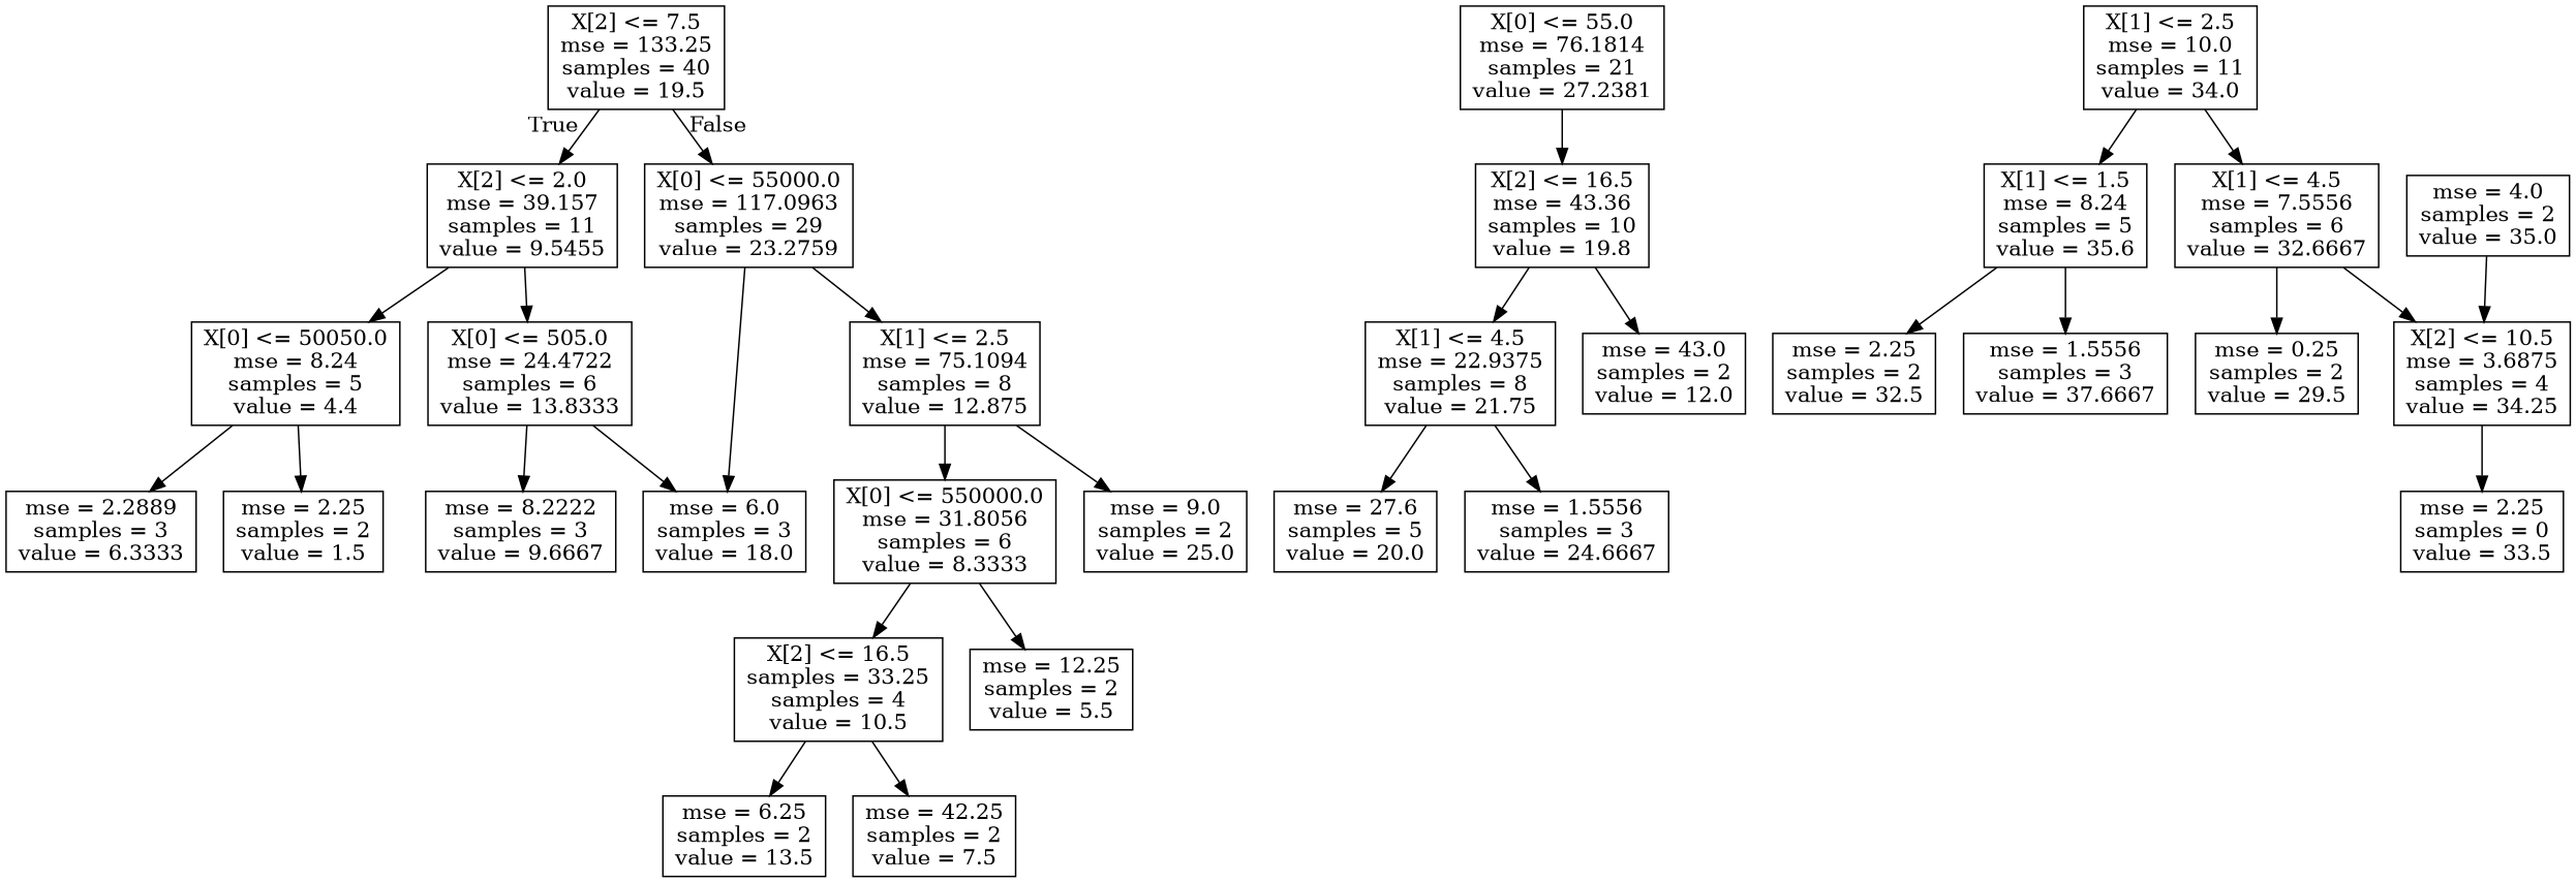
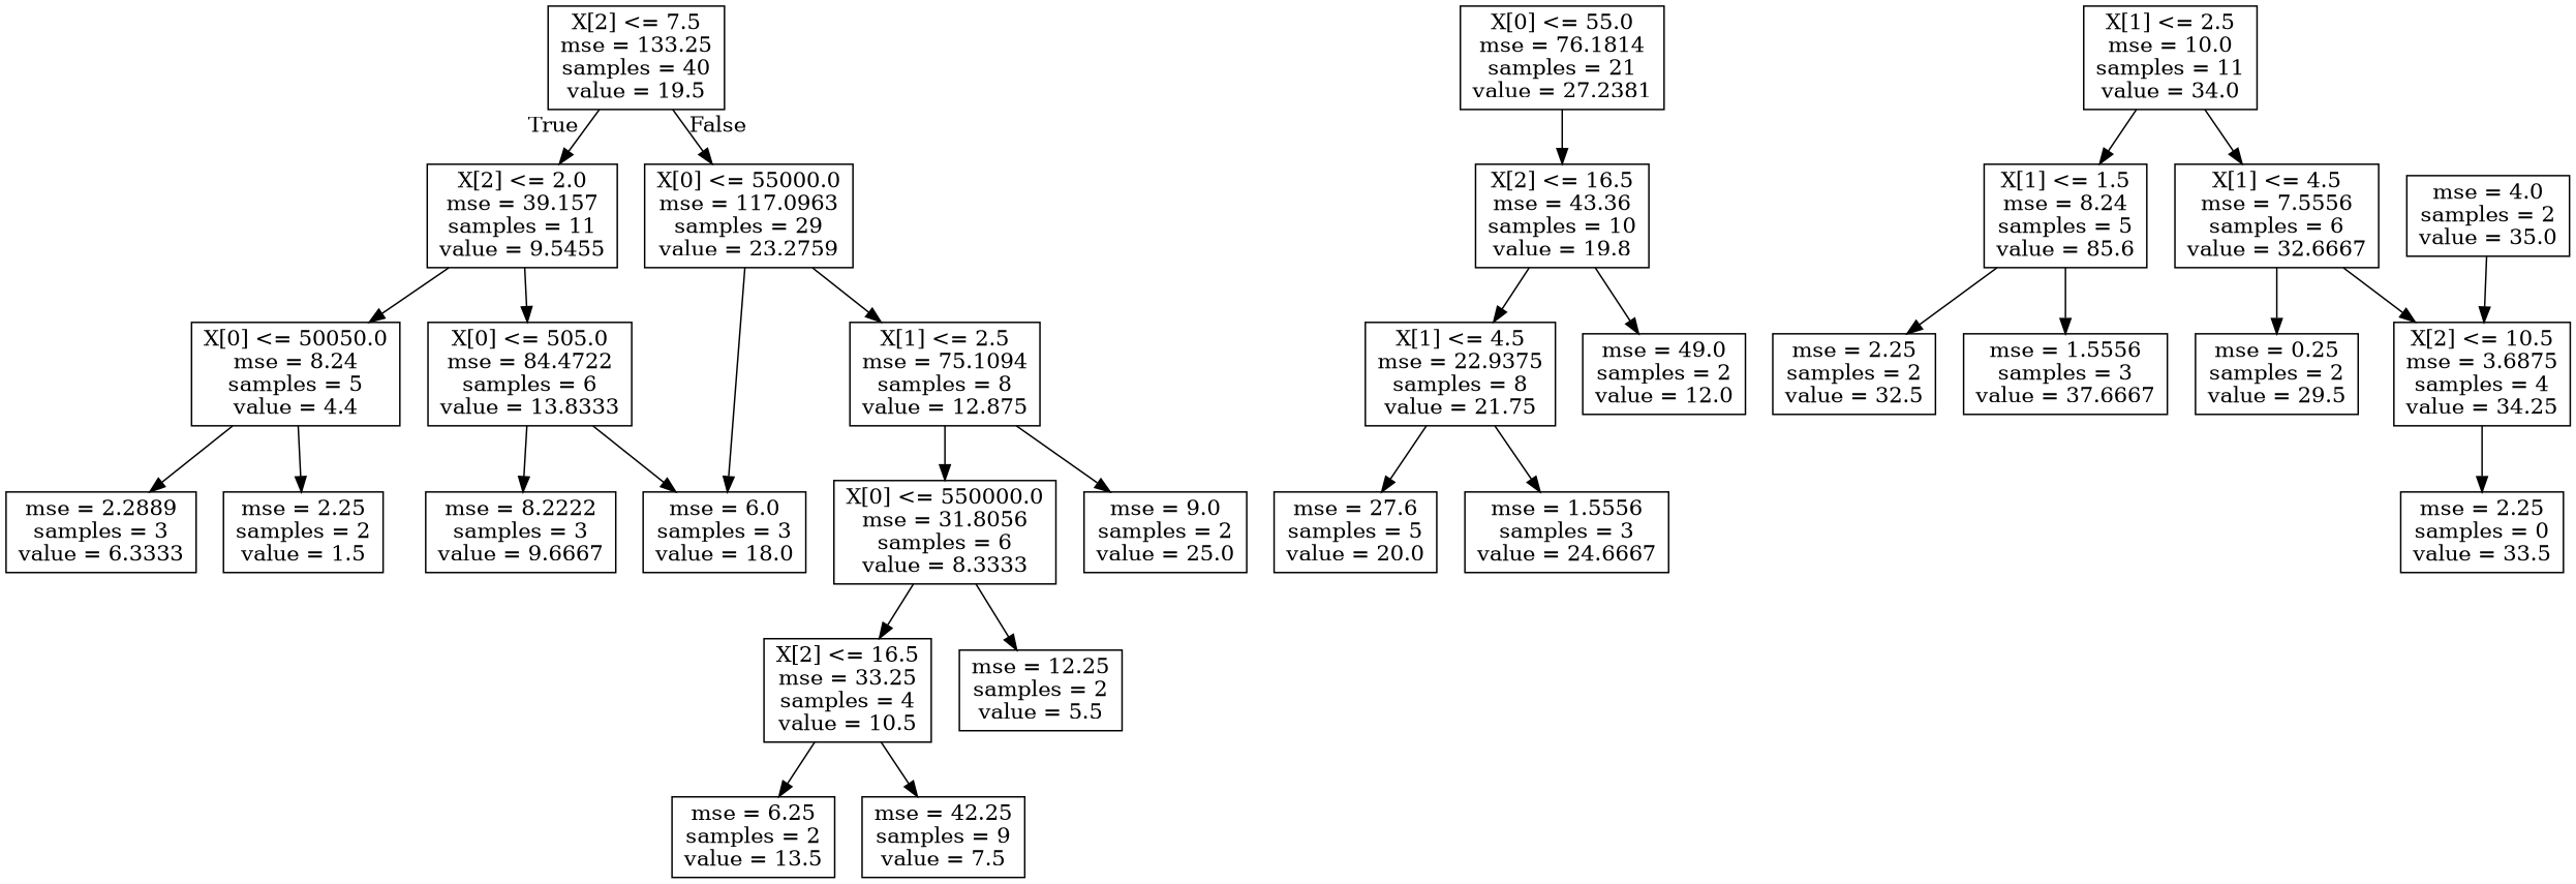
  digraph {
    node [shape=box]
    n1 [label="X[2] <= 7.5\nmse = 133.25\nsamples = 40\nvalue = 19.5"]
    n2 [label="X[2] <= 2.0\nmse = 39.157\nsamples = 11\nvalue = 9.5455"]
    n3 [label="X[0] <= 55000.0\nmse = 117.0963\nsamples = 29\nvalue = 23.2759"]
    n4 [label="X[0] <= 50050.0\nmse = 8.24\nsamples = 5\nvalue = 4.4"]
-   n5 [label="X[0] <= 505.0\nmse = 24.4722\nsamples = 6\nvalue = 13.8333"]
+   n5 [label="X[0] <= 505.0\nmse = 84.4722\nsamples = 6\nvalue = 13.8333"]
    n6 [label="mse = 6.0\nsamples = 3\nvalue = 18.0"]
    n7 [label="X[1] <= 2.5\nmse = 75.1094\nsamples = 8\nvalue = 12.875"]
    n8 [label="mse = 2.2889\nsamples = 3\nvalue = 6.3333"]
    n9 [label="mse = 2.25\nsamples = 2\nvalue = 1.5"]
    n10 [label="mse = 8.2222\nsamples = 3\nvalue = 9.6667"]
    n11 [label="X[0] <= 55.0\nmse = 76.1814\nsamples = 21\nvalue = 27.2381"]
    n12 [label="X[2] <= 16.5\nmse = 43.36\nsamples = 10\nvalue = 19.8"]
    n13 [label="X[0] <= 550000.0\nmse = 31.8056\nsamples = 6\nvalue = 8.3333"]
    n14 [label="mse = 9.0\nsamples = 2\nvalue = 25.0"]
    n15 [label="X[1] <= 4.5\nmse = 22.9375\nsamples = 8\nvalue = 21.75"]
-   n16 [label="mse = 43.0\nsamples = 2\nvalue = 12.0"]
+   n16 [label="mse = 49.0\nsamples = 2\nvalue = 12.0"]
    n17 [label="X[1] <= 2.5\nmse = 10.0\nsamples = 11\nvalue = 34.0"]
-   n18 [label="X[1] <= 1.5\nmse = 8.24\nsamples = 5\nvalue = 35.6"]
+   n18 [label="X[1] <= 1.5\nmse = 8.24\nsamples = 5\nvalue = 85.6"]
    n19 [label="X[1] <= 4.5\nmse = 7.5556\nsamples = 6\nvalue = 32.6667"]
    n20 [label="mse = 27.6\nsamples = 5\nvalue = 20.0"]
    n21 [label="mse = 1.5556\nsamples = 3\nvalue = 24.6667"]
    n22 [label="mse = 2.25\nsamples = 2\nvalue = 32.5"]
    n23 [label="mse = 1.5556\nsamples = 3\nvalue = 37.6667"]
    n24 [label="mse = 0.25\nsamples = 2\nvalue = 29.5"]
    n25 [label="X[2] <= 10.5\nmse = 3.6875\nsamples = 4\nvalue = 34.25"]
    n26 [label="mse = 2.25\nsamples = 0\nvalue = 33.5"]
    n27 [label="mse = 4.0\nsamples = 2\nvalue = 35.0"]
-   n28 [label="X[2] <= 16.5\nsamples = 33.25\nsamples = 4\nvalue = 10.5"]
+   n28 [label="X[2] <= 16.5\nmse = 33.25\nsamples = 4\nvalue = 10.5"]
    n29 [label="mse = 12.25\nsamples = 2\nvalue = 5.5"]
    n30 [label="mse = 6.25\nsamples = 2\nvalue = 13.5"]
-   n31 [label="mse = 42.25\nsamples = 2\nvalue = 7.5"]
+   n31 [label="mse = 42.25\nsamples = 9\nvalue = 7.5"]
    n1 -> n2 [headlabel=True labelangle=45 labeldistance=2.5]
    n1 -> n3 [headlabel=False labelangle=-45 labeldistance=2.5]
    n2 -> n4
    n2 -> n5
    n3 -> n6
    n3 -> n7
    n4 -> n8
    n4 -> n9
    n5 -> n6
    n5 -> n10
    n7 -> n13
    n7 -> n14
    n11 -> n12
    n12 -> n15
    n12 -> n16
    n13 -> n28
    n13 -> n29
    n15 -> n20
    n15 -> n21
    n17 -> n18
    n17 -> n19
    n18 -> n22
    n18 -> n23
    n19 -> n24
    n19 -> n25
    n25 -> n26
    n27 -> n25
    n28 -> n30
    n28 -> n31
  }
